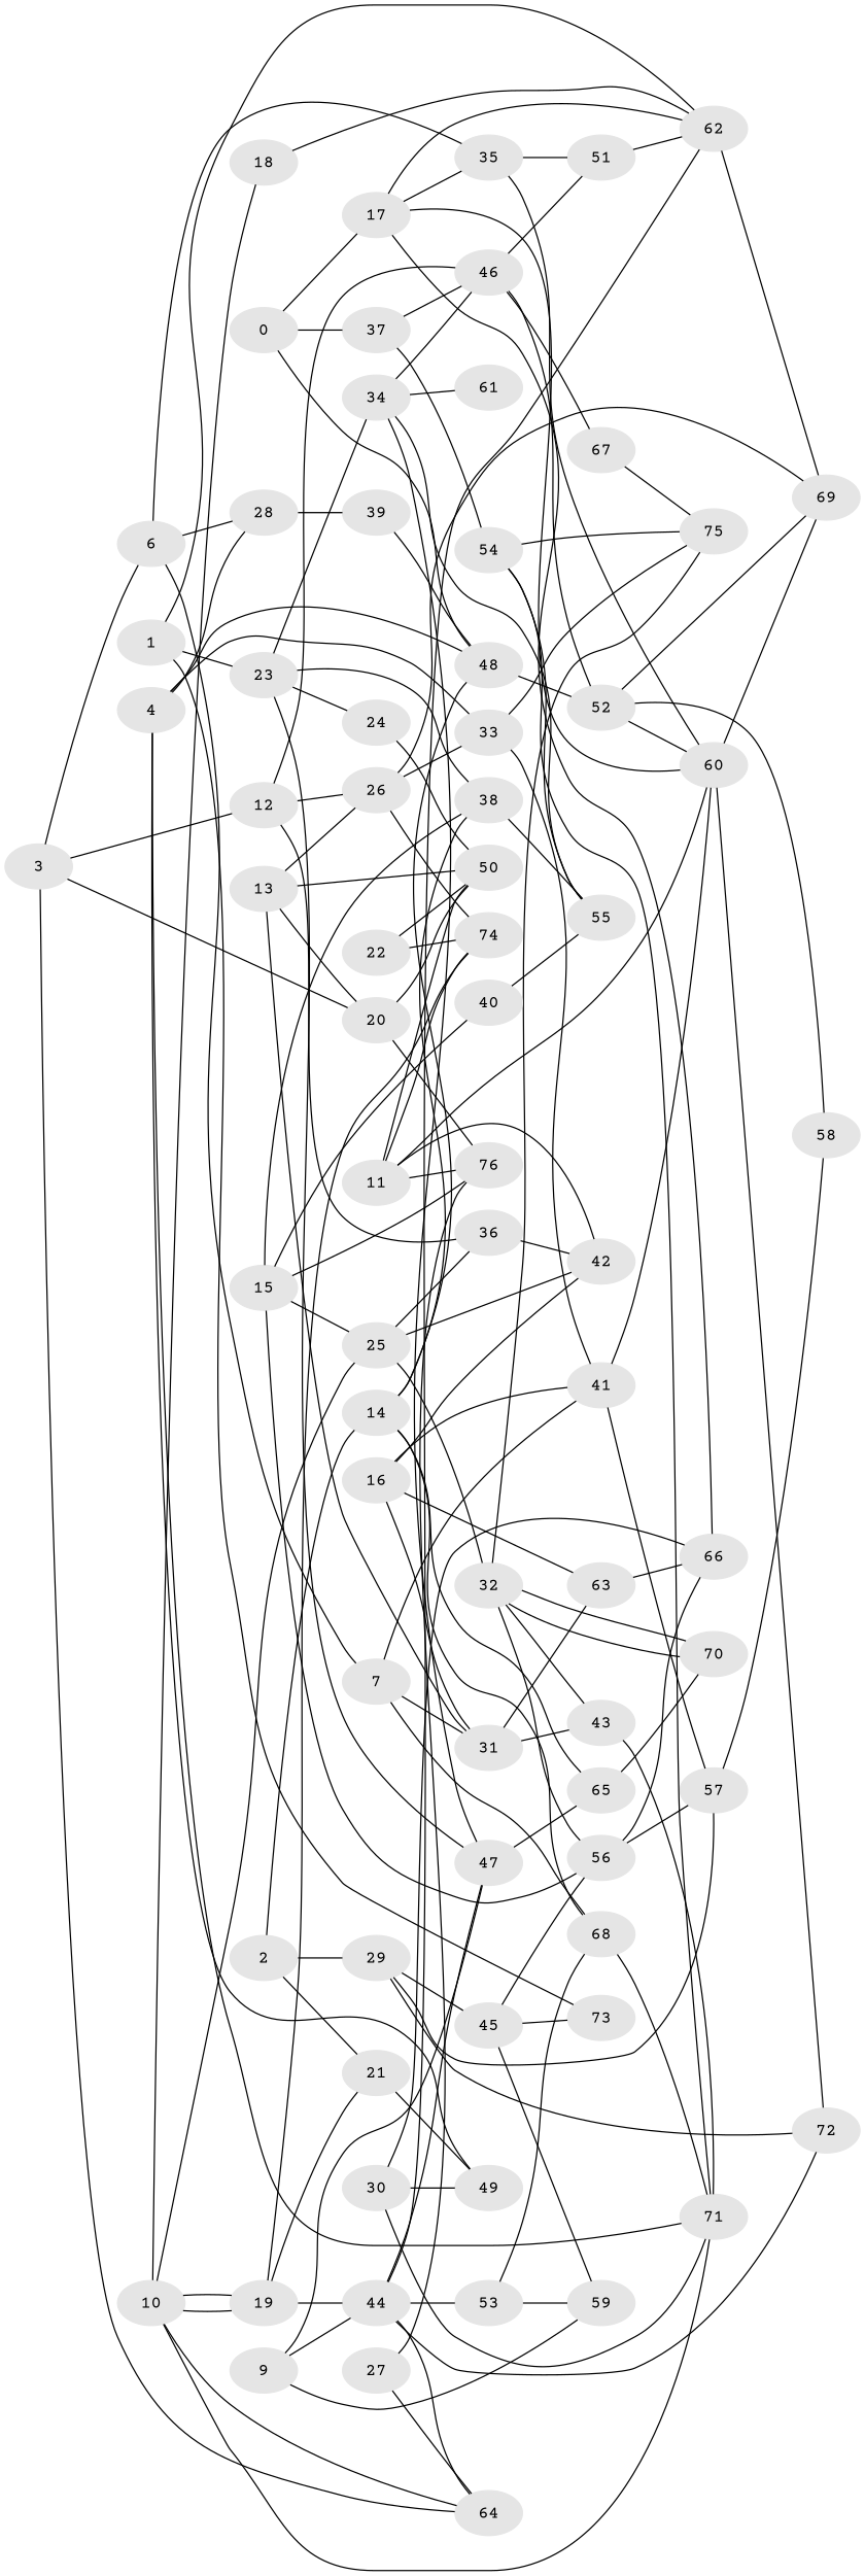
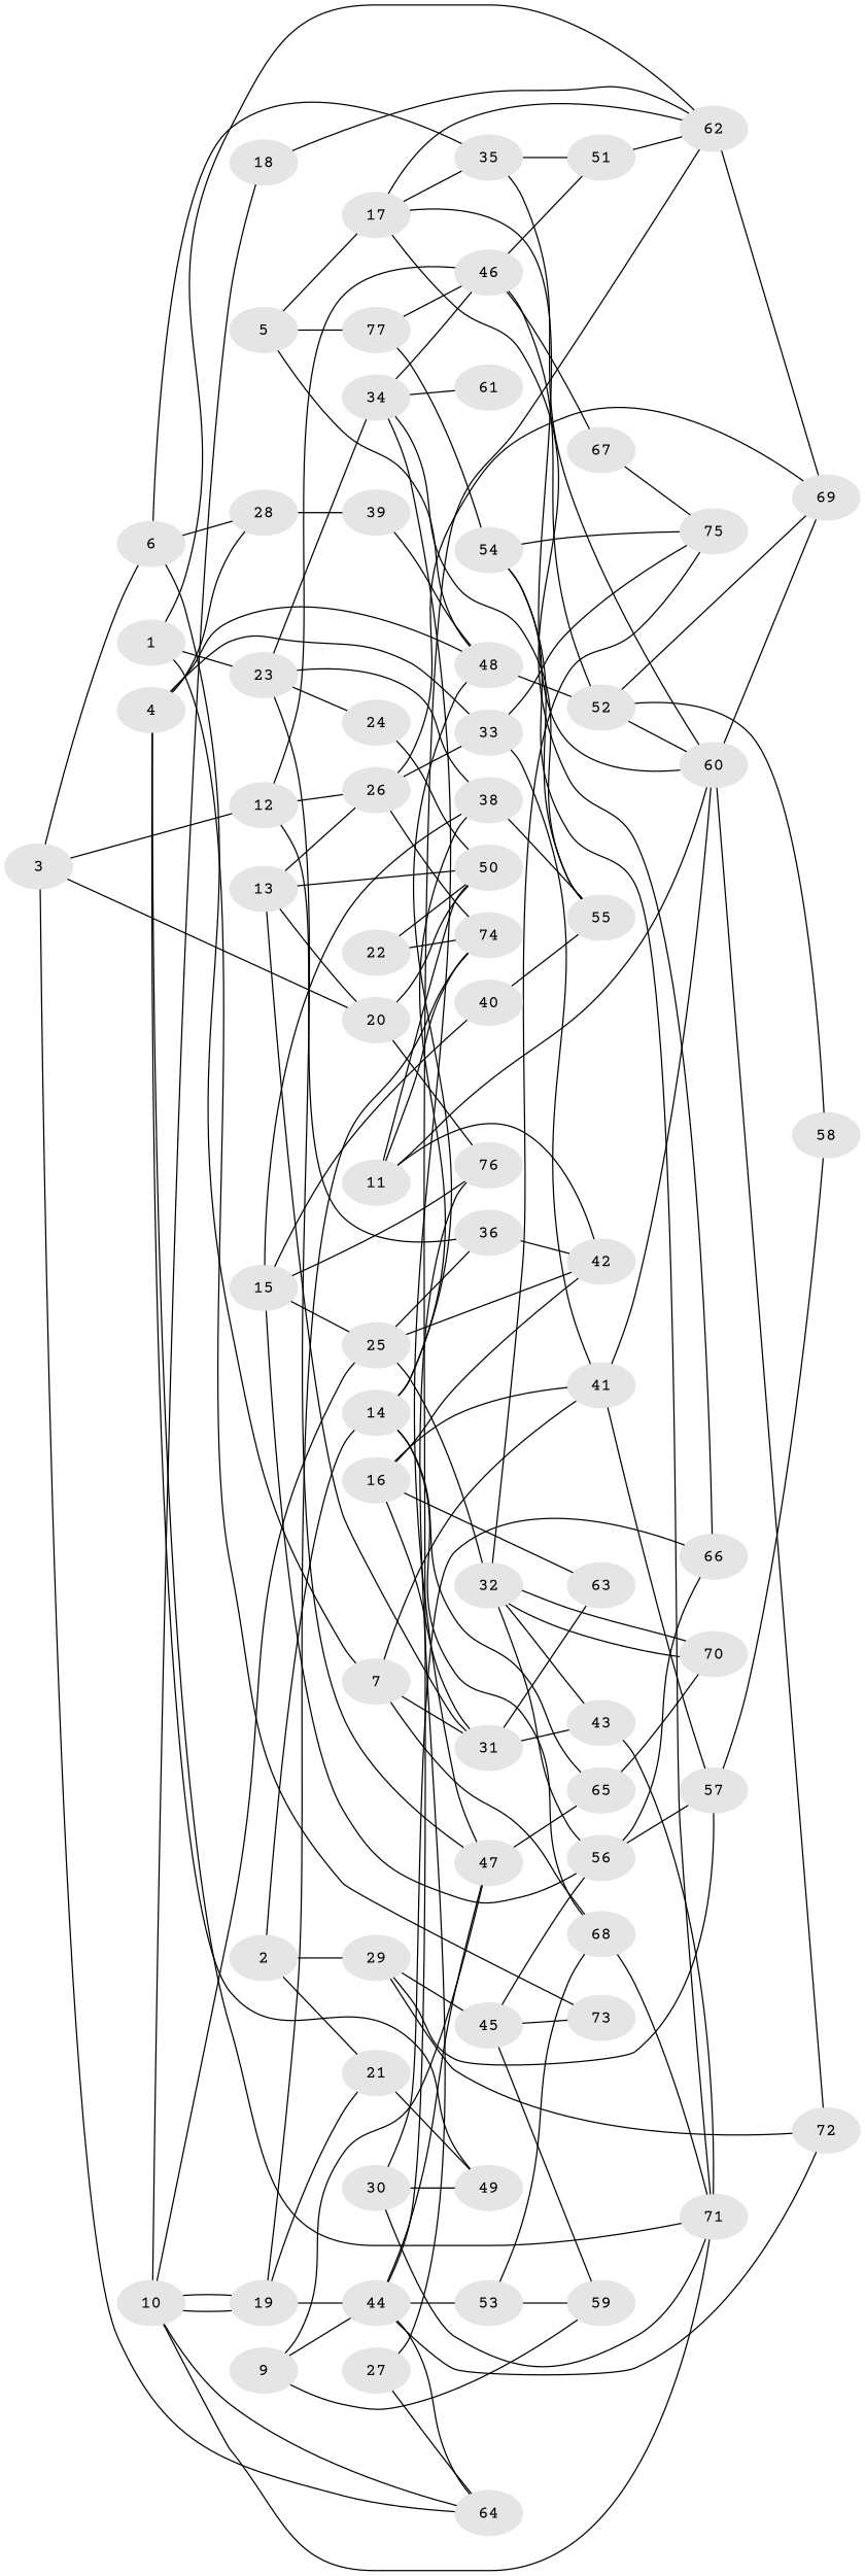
  graph {
    fontname="Courier Prime"
    rankdir=LR
    node [color=gray90 fontname="Courier Prime" style=filled]
    edge [fontname="Courier Prime"]
    1
    23
    62
    73
    47
    38
    24
    34
    69
    2
    14
    21
    29
    48
    68
    65
    49
    45
    57
    72
    3
    6
    12
    20
    64
    28
    7
    35
    26
    36
    46
    50
    76
-   37
+   37 [label=77]
    54
    4
    33
    71
    39
    41
    75
    52
-   5 [label=0]
+   5
    17
    60
    66
    31
    51
    63
    43
    13
    9
    44
    59
    53
    10
    18
    19
    25
    74
    42
    32
    11
    67
    55
    70
    15
    40
    56
    16
    22
    61
    27
    58
    30
    1 -- 23
    1 -- 62
    1 -- 73
    23 -- 47
    23 -- 38
    23 -- 24
    23 -- 34
    62 -- 69
    47 -- 65
    38 -- 55
    24 -- 50
    34 -- 47
    34 -- 46
    34 -- 55
    34 -- 61
    2 -- 14
    2 -- 21
    2 -- 29
    14 -- 38
    14 -- 48
    14 -- 68
    14 -- 65
    21 -- 49
    29 -- 45
    29 -- 57
    29 -- 72
    48 -- 52
    68 -- 71
    65 -- 70
    45 -- 73
    45 -- 59
    45 -- 56
    57 -- 58
    3 -- 6
    3 -- 12
    3 -- 20
    3 -- 64
    6 -- 28
    6 -- 7
    6 -- 35
    12 -- 26
    12 -- 36
    12 -- 46
    20 -- 50
    20 -- 76
    28 -- 39
    7 -- 68
    7 -- 41
    7 -- 31
    35 -- 60
    35 -- 51
    26 -- 69
    26 -- 33
    26 -- 74
    36 -- 42
    46 -- 52
    46 -- 51
    46 -- 67
    37 -- 46
    37 -- 54
    54 -- 71
    54 -- 75
    54 -- 55
    4 -- 48
    4 -- 49
    4 -- 28
    4 -- 33
    4 -- 71
    33 -- 41
    33 -- 75
    39 -- 48
    41 -- 57
    41 -- 60
    52 -- 69
    52 -- 60
    52 -- 58
    5 -- 48
    5 -- 37
    5 -- 17
    17 -- 62
    17 -- 35
    17 -- 60
    17 -- 66
    60 -- 69
    60 -- 72
    31 -- 63
    31 -- 43
    51 -- 62
-   63 -- 66
    43 -- 71
    13 -- 20
    13 -- 26
    13 -- 50
    13 -- 31
    9 -- 47
    9 -- 44
    9 -- 59
    44 -- 62
    44 -- 47
    44 -- 72
    44 -- 64
    44 -- 53
    53 -- 68
    53 -- 59
    10 -- 64
    10 -- 71
    10 -- 18
    10 -- 19
    10 -- 19
    10 -- 25
    18 -- 62
    19 -- 21
    19 -- 44
    19 -- 74
    25 -- 36
    25 -- 42
    25 -- 32
    32 -- 75
    32 -- 43
    32 -- 70
    32 -- 70
    32 -- 56
    11 -- 50
-   11 -- 76
    11 -- 60
    11 -- 74
    11 -- 42
    67 -- 75
    15 -- 38
    15 -- 76
    15 -- 25
    15 -- 40
    15 -- 56
    40 -- 55
    56 -- 57
    56 -- 66
    16 -- 41
    16 -- 31
    16 -- 63
    16 -- 42
    22 -- 50
    22 -- 74
    27 -- 64
    27 -- 76
    30 -- 49
    30 -- 71
    30 -- 66
  }
